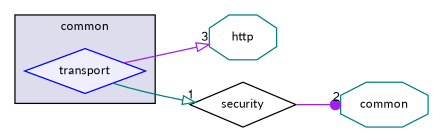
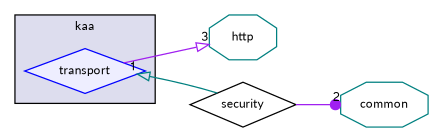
  digraph {
    compound=true
    fontname=Lato
    rankdir=LR
    node [color=teal fontname=Lato fontsize=10 shape=diamond]
    edge [arrowhead=onormal color=purple fontname=Lato labeldistance=1.5 labelfontname=FreeSans labelfontsize=10]
    n1 [color=blue fillcolor="#eeeeff" label=transport pencolor=black style=filled]
    n2 [label=http shape=octagon]
    n3 [color=black label=security]
    n4 [label=common shape=octagon]
    subgraph cluster_1 {
      bgcolor="#ddddee"
      fontsize=10
-     label=common
+     label=kaa
      pencolor=black
      n1
    }
    n1 -> n2 [headlabel=3]
-   n1 -> n3 [color=teal headlabel=1]
+   n3 -> n1 [color=teal headlabel=1]
    n3 -> n4 [arrowhead=dot headlabel=2]
  }
